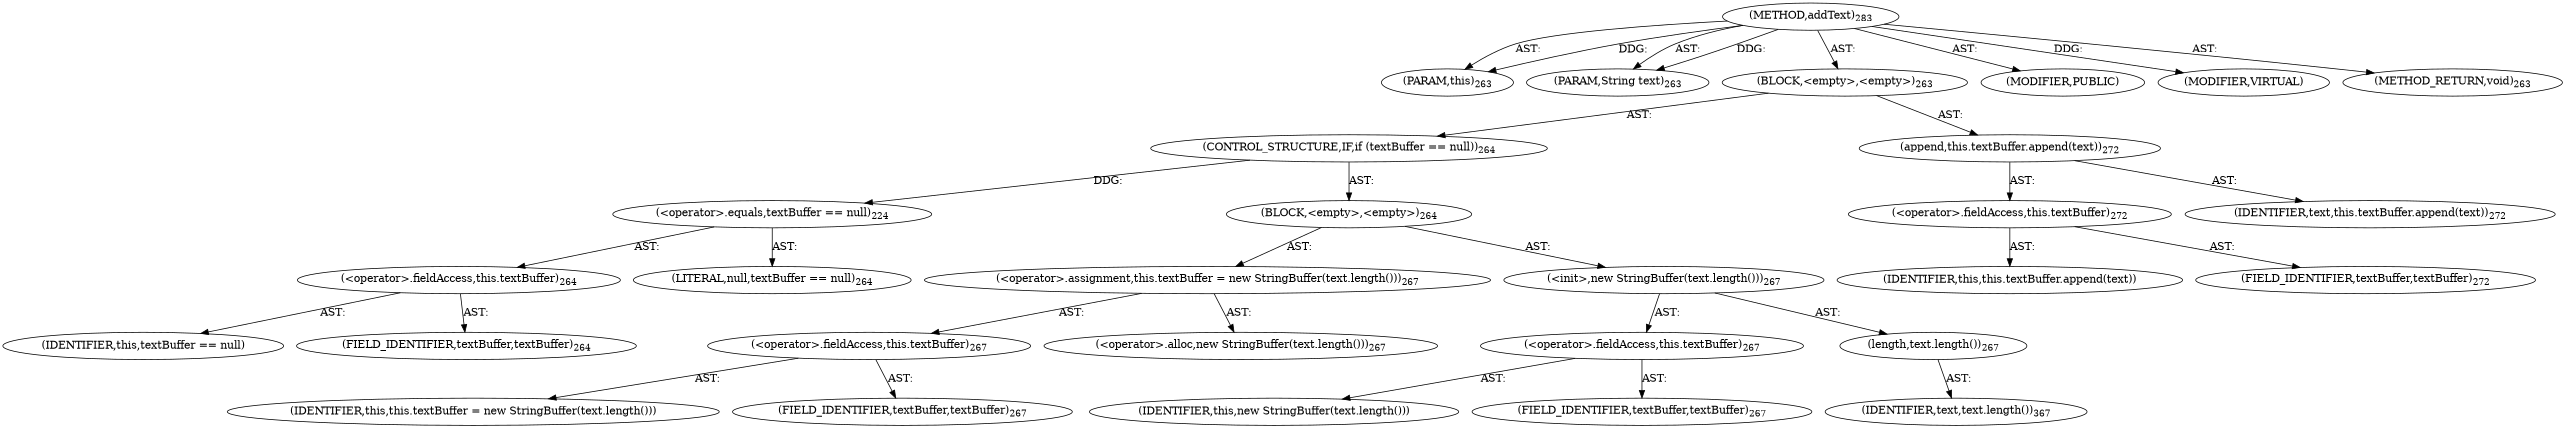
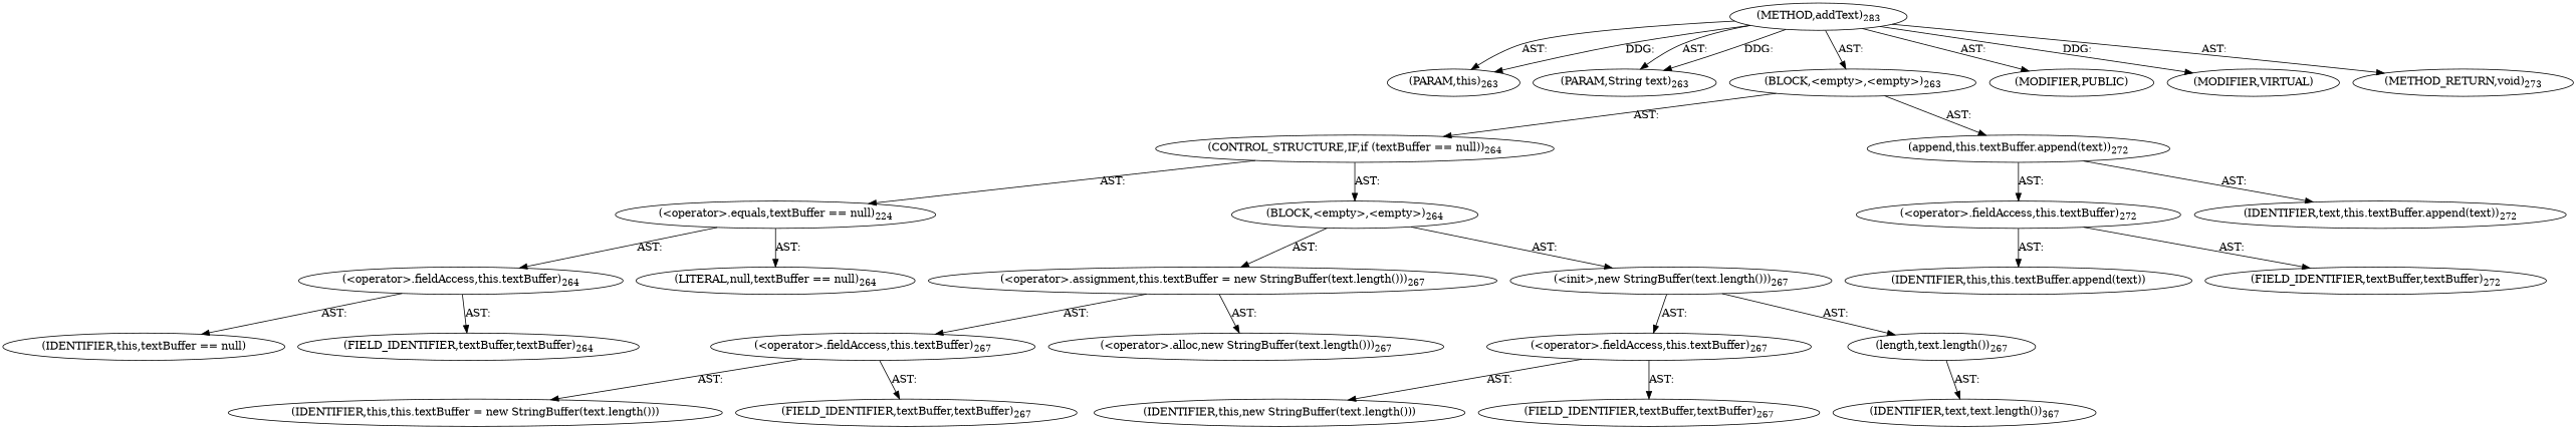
  digraph {
    n1 [label=<(METHOD,addText)<SUB>283</SUB>>]
    n2 [label=<(PARAM,this)<SUB>263</SUB>>]
    n3 [label=<(PARAM,String text)<SUB>263</SUB>>]
    n4 [label=<(BLOCK,&lt;empty&gt;,&lt;empty&gt;)<SUB>263</SUB>>]
    n5 [label=<(MODIFIER,PUBLIC)>]
    n6 [label=<(MODIFIER,VIRTUAL)>]
-   n7 [label=<(METHOD_RETURN,void)<SUB>263</SUB>>]
+   n7 [label=<(METHOD_RETURN,void)<SUB>273</SUB>>]
    n8 [label=<(CONTROL_STRUCTURE,IF,if (textBuffer == null))<SUB>264</SUB>>]
    n9 [label=<(append,this.textBuffer.append(text))<SUB>272</SUB>>]
    n10 [label=<(&lt;operator&gt;.equals,textBuffer == null)<SUB>224</SUB>>]
    n11 [label=<(BLOCK,&lt;empty&gt;,&lt;empty&gt;)<SUB>264</SUB>>]
    n12 [label=<(&lt;operator&gt;.fieldAccess,this.textBuffer)<SUB>272</SUB>>]
    n13 [label=<(IDENTIFIER,text,this.textBuffer.append(text))<SUB>272</SUB>>]
    n14 [label=<(&lt;operator&gt;.fieldAccess,this.textBuffer)<SUB>264</SUB>>]
    n15 [label=<(LITERAL,null,textBuffer == null)<SUB>264</SUB>>]
    n16 [label=<(&lt;operator&gt;.assignment,this.textBuffer = new StringBuffer(text.length()))<SUB>267</SUB>>]
    n17 [label=<(&lt;init&gt;,new StringBuffer(text.length()))<SUB>267</SUB>>]
    n18 [label=<(IDENTIFIER,this,textBuffer == null)>]
    n19 [label=<(FIELD_IDENTIFIER,textBuffer,textBuffer)<SUB>264</SUB>>]
    n20 [label=<(&lt;operator&gt;.fieldAccess,this.textBuffer)<SUB>267</SUB>>]
    n21 [label=<(&lt;operator&gt;.alloc,new StringBuffer(text.length()))<SUB>267</SUB>>]
    n22 [label=<(&lt;operator&gt;.fieldAccess,this.textBuffer)<SUB>267</SUB>>]
    n23 [label=<(length,text.length())<SUB>267</SUB>>]
    n24 [label=<(IDENTIFIER,this,this.textBuffer = new StringBuffer(text.length()))>]
    n25 [label=<(FIELD_IDENTIFIER,textBuffer,textBuffer)<SUB>267</SUB>>]
    n26 [label=<(IDENTIFIER,this,new StringBuffer(text.length()))>]
    n27 [label=<(FIELD_IDENTIFIER,textBuffer,textBuffer)<SUB>267</SUB>>]
    n28 [label=<(IDENTIFIER,text,text.length())<SUB>367</SUB>>]
    n29 [label=<(IDENTIFIER,this,this.textBuffer.append(text))>]
    n30 [label=<(FIELD_IDENTIFIER,textBuffer,textBuffer)<SUB>272</SUB>>]
    n1 -> n2 [label="AST: "]
    n1 -> n2 [label="DDG: "]
    n1 -> n3 [label="AST: "]
    n1 -> n3 [label="DDG: "]
    n1 -> n4 [label="AST: "]
    n1 -> n5 [label="AST: "]
    n1 -> n6 [label="DDG: "]
    n1 -> n7 [label="AST: "]
    n4 -> n8 [label="AST: "]
    n4 -> n9 [label="AST: "]
-   n8 -> n10 [label="DDG: "]
+   n8 -> n10 [label="AST: "]
    n8 -> n11 [label="AST: "]
    n9 -> n12 [label="AST: "]
    n9 -> n13 [label="AST: "]
    n10 -> n14 [label="AST: "]
    n10 -> n15 [label="AST: "]
    n11 -> n16 [label="AST: "]
    n11 -> n17 [label="AST: "]
    n12 -> n29 [label="AST: "]
    n12 -> n30 [label="AST: "]
    n14 -> n18 [label="AST: "]
    n14 -> n19 [label="AST: "]
    n16 -> n20 [label="AST: "]
    n16 -> n21 [label="AST: "]
    n17 -> n22 [label="AST: "]
    n17 -> n23 [label="AST: "]
    n20 -> n24 [label="AST: "]
    n20 -> n25 [label="AST: "]
    n22 -> n26 [label="AST: "]
    n22 -> n27 [label="AST: "]
    n23 -> n28 [label="AST: "]
  }
